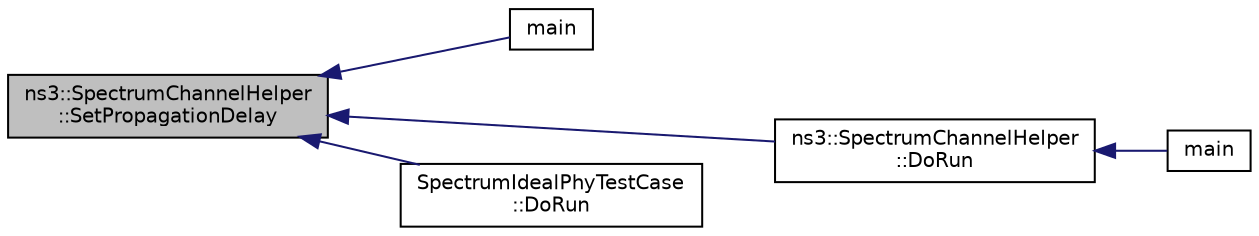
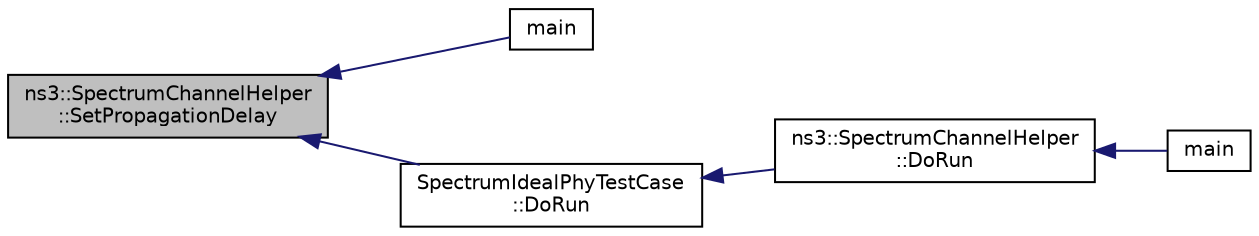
  digraph {
    rankdir=LR
    node [color=black fillcolor=white fontname=Helvetica fontsize=10 shape=record style=filled]
    edge [color=midnightblue dir=back fontname=Helvetica fontsize=10 labelfontname=Helvetica labelfontsize=10 style=solid]
    n1 [fillcolor=grey75 fontcolor=black height=0.2 label="ns3::SpectrumChannelHelper\l::SetPropagationDelay" width=0.4]
    n2 [height=0.2 label=main width=0.4]
    n3 [height=0.2 label="ns3::SpectrumChannelHelper\l::DoRun" width=0.4]
    n4 [height=0.2 label="SpectrumIdealPhyTestCase\l::DoRun" width=0.4]
    n5 [height=0.2 label=main width=0.4]
    n1 -> n2
-   n1 -> n3
+   n4 -> n3
    n1 -> n4
    n3 -> n5
  }
